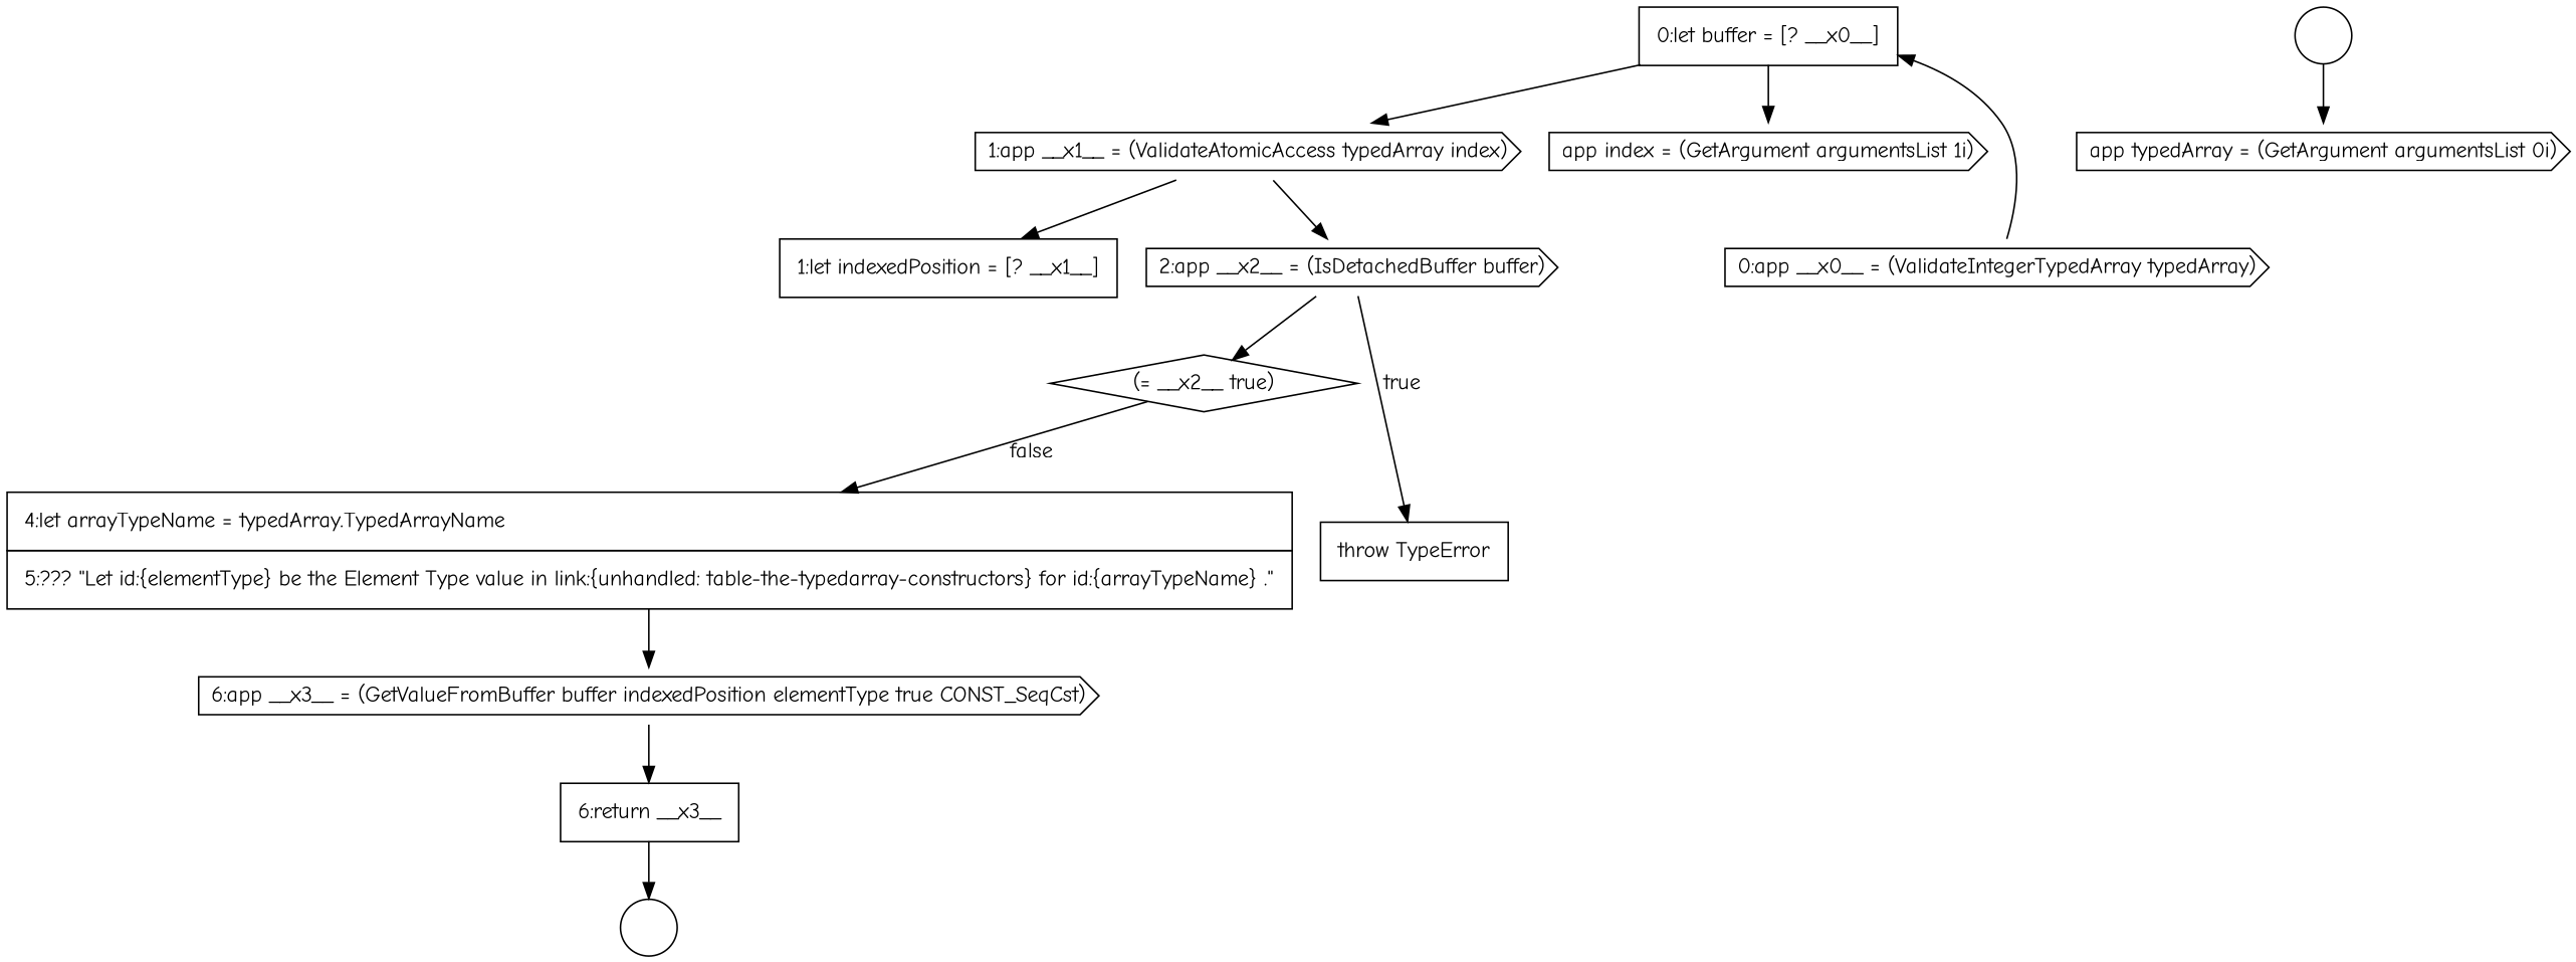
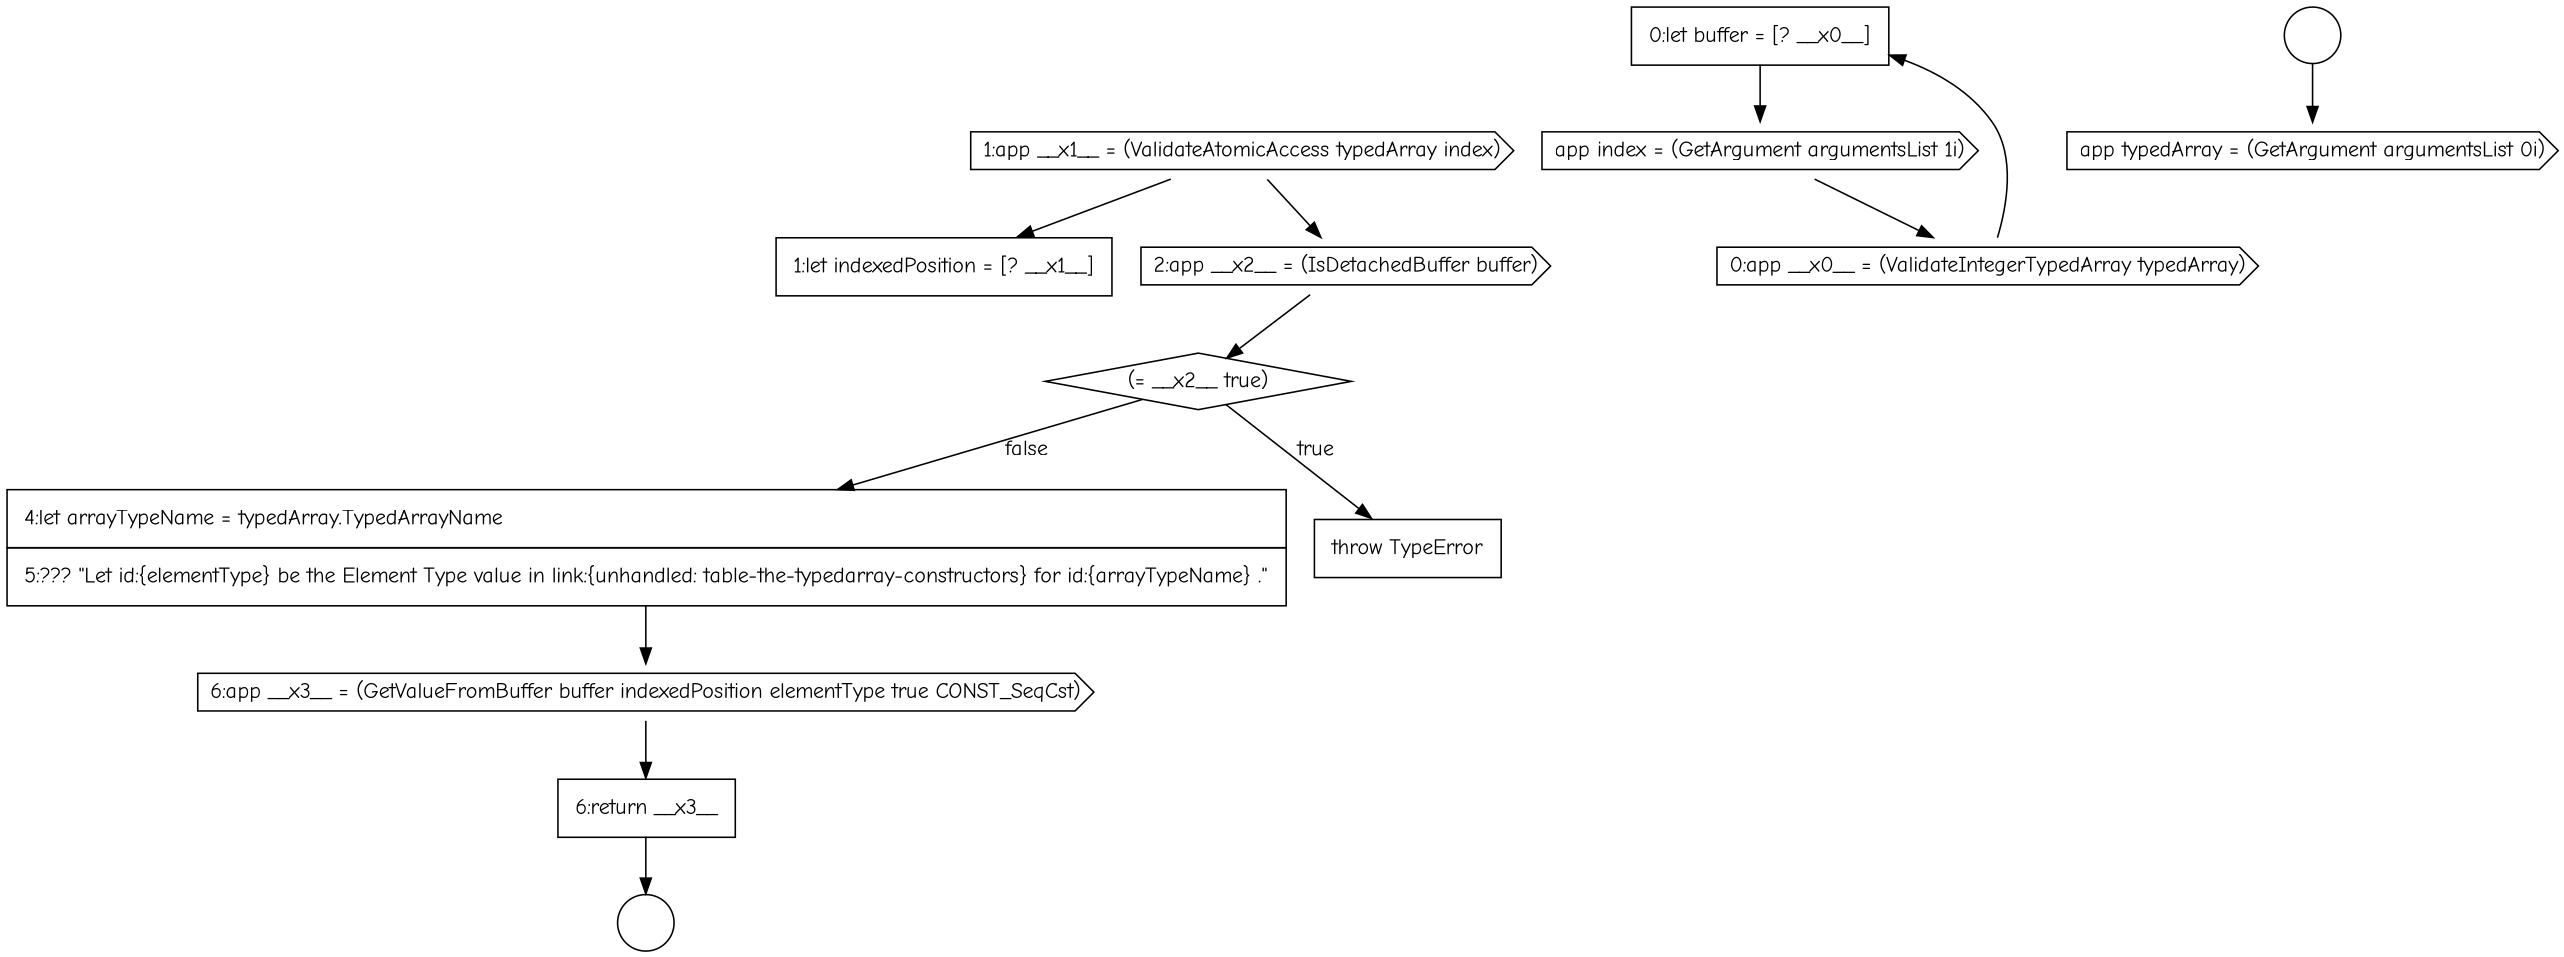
  digraph {
    fontname="Comic Neue"
    node [color=black fillcolor=white fontname="Comic Neue" shape=cds style=filled]
    edge [color=black fontname="Comic Neue"]
    n1 [label=<<font color="black">     <table border="0" cellborder="1" cellspacing="0" cellpadding="10">       <tr><td align="left">6:return __x3__</td></tr>     </table>   </font>> margin=0 shape=none]
    n2 [label=" " shape=circle]
    n3 [label=<<font color="black">     <table border="0" cellborder="1" cellspacing="0" cellpadding="10">       <tr><td align="left">1:let indexedPosition = [? __x1__]</td></tr>     </table>   </font>> margin=0 shape=none]
    n4 [label=<<font color="black">2:app __x2__ = (IsDetachedBuffer buffer)</font>>]
    n5 [label=<<font color="black">(= __x2__ true)</font>> shape=diamond]
    n6 [label=<<font color="black">     <table border="0" cellborder="1" cellspacing="0" cellpadding="10">       <tr><td align="left">4:let arrayTypeName = typedArray.TypedArrayName</td></tr>       <tr><td align="left">5:??? &quot;Let id:{elementType} be the Element Type value in link:{unhandled: table-the-typedarray-constructors} for id:{arrayTypeName} .&quot;</td></tr>     </table>   </font>> margin=0 shape=none]
    n7 [label=<<font color="black">     <table border="0" cellborder="1" cellspacing="0" cellpadding="10">       <tr><td align="left">throw TypeError</td></tr>     </table>   </font>> margin=0 shape=none]
    n8 [label=<<font color="black">6:app __x3__ = (GetValueFromBuffer buffer indexedPosition elementType true CONST_SeqCst)</font>>]
    n9 [label=<<font color="black">1:app __x1__ = (ValidateAtomicAccess typedArray index)</font>>]
    n10 [label=<<font color="black">     <table border="0" cellborder="1" cellspacing="0" cellpadding="10">       <tr><td align="left">0:let buffer = [? __x0__]</td></tr>     </table>   </font>> margin=0 shape=none]
    n11 [label=<<font color="black">app index = (GetArgument argumentsList 1i)</font>>]
    n12 [label=<<font color="black">app typedArray = (GetArgument argumentsList 0i)</font>>]
    n13 [label=<<font color="black">0:app __x0__ = (ValidateIntegerTypedArray typedArray)</font>>]
    n14 [label=" " shape=circle]
    n1 -> n2
    n4 -> n5
    n5 -> n6 [label=<<font color="black">false</font>>]
-   n4 -> n7 [label=<<font color="black">true</font>>]
+   n5 -> n7 [label=<<font color="black">true</font>>]
    n6 -> n8
    n8 -> n1
    n9 -> n3
    n9 -> n4
-   n10 -> n9
    n10 -> n11
+   n11 -> n13
    n13 -> n10
    n14 -> n12
  }
